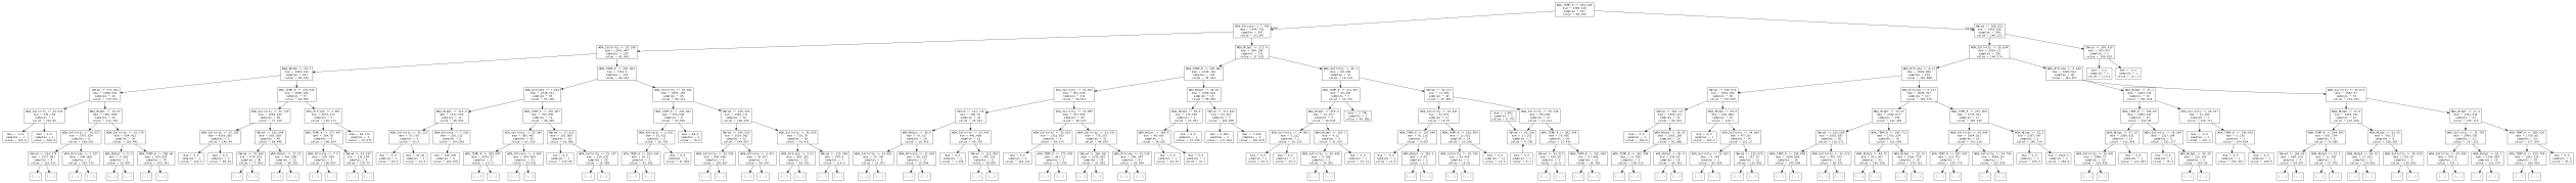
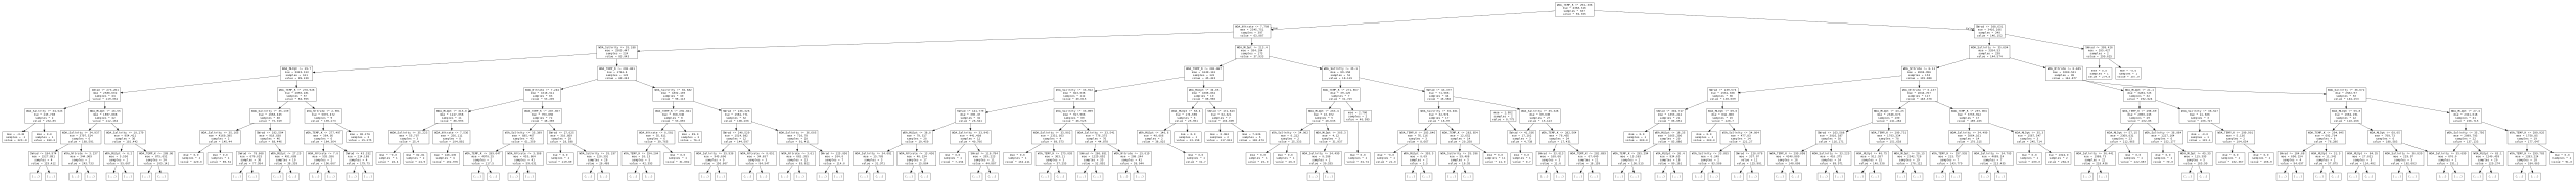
  digraph {
    fontname="Source Code Pro"
    node [fontname="Source Code Pro" shape=box]
    edge [fontname="Source Code Pro"]
    n1 [label="WOA_TEMP_K <= 294.306\nmse = 4368.316\nsamples = 637\nvalue = 94.355"]
    n2 [label="WOA_Nitrate <= 7.709\nmse = 2345.751\nsamples = 397\nvalue = 63.087"]
    n3 [label="SWrad <= 308.631\nmse = 3416.206\nsamples = 240\nvalue = 146.152"]
    n4 [label="WOA_Salinity <= 35.188\nmse = 2565.447\nsamples = 224\nvalue = 83.043"]
    n5 [label="WOA_MLDpt <= 213.4\nmse = 934.184\nsamples = 173\nvalue = 37.933"]
    n6 [label="WOA_Salinity <= 35.694\nmse = 3204.53\nsamples = 238\nvalue = 144.574"]
    n7 [label="SWrad <= 309.426\nmse = 205.427\nsamples = 2\nvalue = 299.625"]
    n8 [label="WOA_MLDpt <= 19.7\nmse = 3023.313\nsamples = 101\nvalue = 99.239"]
    n9 [label="WOA_TEMP_K <= 292.081\nmse = 1761.4\nsamples = 123\nvalue = 69.243"]
    n10 [label="WOA_TEMP_K <= 282.867\nmse = 1049.101\nsamples = 122\nvalue = 45.423"]
    n11 [label="WOA_Salinity <= 35.1\nmse = 89.158\nsamples = 51\nvalue = 18.119"]
    n12 [label="SWrad <= 273.261\nmse = 2588.602\nsamples = 44\nvalue = 119.032"]
    n13 [label="WOA_TEMP_K <= 278.928\nmse = 2850.281\nsamples = 57\nvalue = 84.955"]
    n14 [label="WOA_Nitrate <= 7.244\nmse = 1018.511\nsamples = 83\nvalue = 53.205"]
    n15 [label="WOA_Salinity <= 36.682\nmse = 1802.139\nsamples = 40\nvalue = 98.113"]
    n16 [label="WOA_MLDpt <= 16.55\nmse = 1897.888\nsamples = 42\nvalue = 112.134"]
    n17 [label="WOA_Salinity <= 34.523\nmse = 245.708\nsamples = 2\nvalue = 232.85"]
    n18 [label="WOA_Nitrate <= 2.901\nmse = 5875.472\nsamples = 9\nvalue = 139.273"]
    n19 [label="WOA_Salinity <= 35.139\nmse = 1658.445\nsamples = 48\nvalue = 75.019"]
    n20 [label="WOA_Salinity <= 10.279\nmse = 954.421\nsamples = 36\nvalue = 102.442"]
    n21 [label="WOA_Salinity <= 34.937\nmse = 3797.524\nsamples = 6\nvalue = 160.591"]
    n22 [label="mse = 0.0\nsamples = 1\nvalue = 260.0"]
    n23 [label="mse = -0.0\nsamples = 1\nvalue = 223.8"]
    n24 [label="WOA_MLDpt <= 6.2\nmse = 5.556\nsamples = 2\nvalue = 55.667"]
    n25 [label="WOA_TEMP_K <= 289.86\nmse = 875.652\nsamples = 34\nvalue = 105.141"]
    n26 [label="SWrad <= 184.974\nmse = 1527.891\nsamples = 4\nvalue = 129.412"]
    n27 [label="WOA_Nitrate <= 3.237\nmse = 344.969\nsamples = 2\nvalue = 243.733"]
    n28 [label="(...)"]
    n29 [label="(...)"]
    n30 [label="(...)"]
    n31 [label="(...)"]
    n32 [label="(...)"]
    n33 [label="(...)"]
    n34 [label="(...)"]
    n35 [label="(...)"]
    n36 [label="mse = 65.176\nsamples = 3\nvalue = 15.275"]
    n37 [label="WOA_TEMP_K <= 277.497\nmse = 364.05\nsamples = 6\nvalue = 184.364"]
    n38 [label="SWrad <= 192.594\nmse = 918.038\nsamples = 46\nvalue = 68.446"]
    n39 [label="WOA_Salinity <= 35.165\nmse = 4169.395\nsamples = 2\nvalue = 145.44"]
    n40 [label="WOA_Nitrate <= 7.0\nmse = 555.556\nsamples = 2\nvalue = 196.667"]
    n41 [label="SWrad <= 43.332\nmse = 214.188\nsamples = 4\nvalue = 179.75"]
    n42 [label="(...)"]
    n43 [label="(...)"]
    n44 [label="(...)"]
    n45 [label="(...)"]
    n46 [label="SWrad <= 78.608\nmse = 676.025\nsamples = 36\nvalue = 77.954"]
    n47 [label="WOA_MLDpt <= 27.25\nmse = 491.689\nsamples = 10\nvalue = 38.339"]
    n48 [label="mse = 0.0\nsamples = 1\nvalue = 220.0"]
    n49 [label="mse = 0.0\nsamples = 1\nvalue = 89.52"]
    n50 [label="(...)"]
    n51 [label="(...)"]
    n52 [label="(...)"]
    n53 [label="(...)"]
    n54 [label="WOA_TEMP_K <= 287.657\nmse = 793.856\nsamples = 72\nvalue = 48.369"]
    n55 [label="WOA_MLDpt <= 315.0\nmse = 1227.058\nsamples = 11\nvalue = 88.993"]
    n56 [label="SWrad <= 236.326\nmse = 1582.771\nsamples = 32\nvalue = 108.206"]
    n57 [label="WOA_TEMP_K <= 292.841\nmse = 358.546\nsamples = 8\nvalue = 53.855"]
    n58 [label="SWrad <= 27.025\nmse = 310.669\nsamples = 29\nvalue = 28.588"]
    n59 [label="WOA_Salinity <= 35.389\nmse = 685.467\nsamples = 43\nvalue = 61.359"]
    n60 [label="WOA_Nitrate <= 7.536\nmse = 256.111\nsamples = 8\nvalue = 104.892"]
    n61 [label="WOA_Salinity <= 35.223\nmse = 55.707\nsamples = 3\nvalue = 25.4"]
    n62 [label="mse = 0.0\nsamples = 1\nvalue = 119.69"]
    n63 [label="WOA_Salinity <= 35.197\nmse = 120.391\nsamples = 28\nvalue = 26.469"]
    n64 [label="WOA_TEMP_K <= 289.647\nmse = 4970.25\nsamples = 2\nvalue = 117.5"]
    n65 [label="WOA_Nitrate <= 3.388\nmse = 453.664\nsamples = 41\nvalue = 59.631"]
    n66 [label="(...)"]
    n67 [label="(...)"]
    n68 [label="(...)"]
    n69 [label="(...)"]
    n70 [label="(...)"]
    n71 [label="(...)"]
    n72 [label="mse = 146.435\nsamples = 4\nvalue = 102.976"]
    n73 [label="mse = 82.81\nsamples = 2\nvalue = 24.9"]
    n74 [label="mse = -0.0\nsamples = 1\nvalue = 26.4"]
    n75 [label="WOA_Salinity <= 36.605\nmse = 720.78\nsamples = 20\nvalue = 91.411"]
    n76 [label="SWrad <= 240.529\nmse = 1514.982\nsamples = 12\nvalue = 144.597"]
    n77 [label="mse = 49.0\nsamples = 2\nvalue = 76.4"]
    n78 [label="WOA_Nitrate <= 0.581\nmse = 35.811\nsamples = 6\nvalue = 39.765"]
    n79 [label="WOA_Nitrate <= 3.61\nmse = 662.355\nsamples = 13\nvalue = 83.622"]
    n80 [label="SWrad <= 125.056\nmse = 204.0\nsamples = 7\nvalue = 114.0"]
    n81 [label="WOA_Salinity <= 35.936\nmse = 945.606\nsamples = 9\nvalue = 156.607"]
    n82 [label="WOA_Nitrate <= 0.051\nmse = 34.657\nsamples = 3\nvalue = 84.547"]
    n83 [label="(...)"]
    n84 [label="(...)"]
    n85 [label="(...)"]
    n86 [label="(...)"]
    n87 [label="(...)"]
    n88 [label="(...)"]
    n89 [label="(...)"]
    n90 [label="(...)"]
    n91 [label="WOA_TEMP_K <= 294.204\nmse = 20.13\nsamples = 5\nvalue = 42.393"]
    n92 [label="mse = 0.0\nsamples = 1\nvalue = 31.882"]
    n93 [label="(...)"]
    n94 [label="(...)"]
    n95 [label="WOA_Salinity <= 33.912\nmse = 823.038\nsamples = 112\nvalue = 40.815"]
    n96 [label="WOA_MLDpt <= 34.05\nmse = 1088.832\nsamples = 10\nvalue = 88.965"]
    n97 [label="WOA_TEMP_K <= 271.857\nmse = 39.125\nsamples = 7\nvalue = 31.725"]
    n98 [label="SWrad <= 43.377\nmse = 71.586\nsamples = 44\nvalue = 16.586"]
    n99 [label="WOA_Salinity <= 33.899\nmse = 917.966\nsamples = 80\nvalue = 46.525"]
    n100 [label="SWrad <= 141.779\nmse = 300.47\nsamples = 32\nvalue = 26.541"]
    n101 [label="SWrad <= 171.823\nmse = 62.321\nsamples = 7\nvalue = 104.809"]
    n102 [label="WOA_MLDpt <= 58.4\nmse = 174.596\nsamples = 3\nvalue = 25.591"]
    n103 [label="WOA_Salinity <= 33.541\nmse = 776.375\nsamples = 76\nvalue = 44.878"]
    n104 [label="WOA_Salinity <= 33.902\nmse = 2331.053\nsamples = 4\nvalue = 69.573"]
    n105 [label="WOA_Salinity <= 33.943\nmse = 441.408\nsamples = 12\nvalue = 40.706"]
    n106 [label="WOA_MLDpt <= 38.0\nmse = 79.517\nsamples = 20\nvalue = 19.459"]
    n107 [label="SWrad <= 260.651\nmse = 1229.692\nsamples = 35\nvalue = 52.892"]
    n108 [label="WOA_Nitrate <= 15.019\nmse = 288.244\nsamples = 41\nvalue = 38.044"]
    n109 [label="mse = 0.0\nsamples = 1\nvalue = 134.211"]
    n110 [label="WOA_TEMP_K <= 275.093\nmse = 363.11\nsamples = 3\nvalue = 37.255"]
    n111 [label="(...)"]
    n112 [label="(...)"]
    n113 [label="(...)"]
    n114 [label="(...)"]
    n115 [label="(...)"]
    n116 [label="(...)"]
    n117 [label="mse = 0.0\nsamples = 1\nvalue = 7.254"]
    n118 [label="SWrad <= 116.784\nmse = 339.223\nsamples = 11\nvalue = 44.887"]
    n119 [label="WOA_Salinity <= 34.081\nmse = 15.705\nsamples = 3\nvalue = 31.971"]
    n120 [label="WOA_Nitrate <= 13.436\nmse = 40.234\nsamples = 17\nvalue = 15.884"]
    n121 [label="(...)"]
    n122 [label="(...)"]
    n123 [label="(...)"]
    n124 [label="(...)"]
    n125 [label="(...)"]
    n126 [label="(...)"]
    n127 [label="mse = 7.626\nsamples = 5\nvalue = 100.474"]
    n128 [label="mse = 0.964\nsamples = 2\nvalue = 117.812"]
    n129 [label="mse = 0.0\nsamples = 1\nvalue = 13.158"]
    n130 [label="WOA_MLDpt <= 140.6\nmse = 40.006\nsamples = 2\nvalue = 38.025"]
-   n131 [label="mse = 0.0\nsamples = 1\nvalue = 44.35"]
    n132 [label="mse = 0.0\nsamples = 1\nvalue = 31.7"]
    n133 [label="mse = 2.706\nsamples = 2\nvalue = 40.995"]
    n134 [label="WOA_MLDpt <= 263.4\nmse = 13.072\nsamples = 5\nvalue = 28.635"]
    n135 [label="WOA_Salinity <= 35.328\nmse = 89.649\nsamples = 27\nvalue = 15.123"]
    n136 [label="WOA_Salinity <= 35.461\nmse = 32.974\nsamples = 17\nvalue = 18.97"]
    n137 [label="WOA_Salinity <= 34.902\nmse = 0.222\nsamples = 2\nvalue = 25.333"]
    n138 [label="WOA_MLDpt <= 305.3\nmse = 4.12\nsamples = 3\nvalue = 31.937"]
    n139 [label="mse = 0.0\nsamples = 1\nvalue = 25.0"]
    n140 [label="mse = 0.0\nsamples = 1\nvalue = 26.0"]
    n141 [label="mse = 0.0\nsamples = 1\nvalue = 34.74"]
    n142 [label="WOA_Salinity <= 34.499\nmse = 0.286\nsamples = 2\nvalue = 30.535"]
    n143 [label="(...)"]
    n144 [label="(...)"]
    n145 [label="WOA_TEMP_K <= 282.564\nmse = 76.455\nsamples = 24\nvalue = 17.431"]
    n146 [label="SWrad <= 41.505\nmse = 17.202\nsamples = 3\nvalue = 4.738"]
    n147 [label="WOA_TEMP_K <= 283.654\nmse = 12.652\nsamples = 14\nvalue = 20.258"]
    n148 [label="WOA_TEMP_K <= 283.846\nmse = 76.116\nsamples = 3\nvalue = 8.667"]
    n149 [label="SWrad <= 33.013\nmse = 108.66\nsamples = 3\nvalue = 11.6"]
    n150 [label="WOA_TEMP_K <= 282.699\nmse = 67.649\nsamples = 21\nvalue = 18.159"]
    n151 [label="mse = 0.0\nsamples = 1\nvalue = 0.7"]
    n152 [label="(...)"]
    n153 [label="(...)"]
    n154 [label="(...)"]
    n155 [label="(...)"]
    n156 [label="mse = 1.802\nsamples = 2\nvalue = 8.775"]
    n157 [label="mse = 0.0\nsamples = 11\nvalue = 21.0"]
    n158 [label="WOA_Salinity <= 35.396\nmse = 59.408\nsamples = 3\nvalue = 16.55"]
    n159 [label="WOA_MLDpt <= 393.5\nmse = 0.09\nsamples = 2\nvalue = 2.5"]
    n160 [label="mse = -0.0\nsamples = 1\nvalue = 21.0"]
    n161 [label="(...)"]
    n162 [label="(...)"]
    n163 [label="(...)"]
    n164 [label="(...)"]
    n165 [label="WOA_Nitrate <= 0.11\nmse = 2894.956\nsamples = 153\nvalue = 135.988"]
    n166 [label="WOA_Nitrate <= 0.045\nmse = 3380.531\nsamples = 85\nvalue = 161.877"]
    n167 [label="mse = 0.0\nsamples = 1\nvalue = 274.8"]
    n168 [label="mse = -0.0\nsamples = 1\nvalue = 307.9"]
    n169 [label="SWrad <= 239.574\nmse = 1532.308\nsamples = 36\nvalue = 103.009"]
    n170 [label="WOA_Nitrate <= 0.137\nmse = 2844.767\nsamples = 117\nvalue = 148.378"]
    n171 [label="WOA_MLDpt <= 21.1\nmse = 3284.725\nsamples = 32\nvalue = 192.624"]
    n172 [label="WOA_Salinity <= 36.672\nmse = 2582.97\nsamples = 53\nvalue = 144.253"]
    n173 [label="WOA_MLDpt <= 69.6\nmse = 842.868\nsamples = 15\nvalue = 126.7"]
    n174 [label="SWrad <= 304.717\nmse = 1353.212\nsamples = 21\nvalue = 86.651"]
    n175 [label="WOA_TEMP_K <= 297.084\nmse = 3755.912\nsamples = 17\nvalue = 189.165"]
    n176 [label="WOA_MLDpt <= 43.25\nmse = 2346.673\nsamples = 100\nvalue = 141.284"]
    n177 [label="WOA_Salinity <= 34.004\nmse = 477.83\nsamples = 14\nvalue = 121.27"]
    n178 [label="mse = 0.0\nsamples = 1\nvalue = 200.0"]
    n179 [label="WOA_MLDpt <= 18.35\nmse = 1065.206\nsamples = 20\nvalue = 83.886"]
    n180 [label="mse = 0.0\nsamples = 1\nvalue = 200.0"]
    n181 [label="WOA_Salinity <= 33.055\nmse = 6.248\nsamples = 2\nvalue = 83.586"]
-   n182 [label="SWrad <= 220.078\nmse = 337.07\nsamples = 12\nvalue = 125.981"]
+   n182 [label="SWrad <= 220.078\nmse = 337.07\nvalue = 12\nvalue = 125.981"]
    n183 [label="(...)"]
    n184 [label="(...)"]
    n185 [label="(...)"]
    n186 [label="(...)"]
    n187 [label="WOA_TEMP_K <= 295.294\nmse = 15.563\nsamples = 2\nvalue = 156.515"]
    n188 [label="WOA_MLDpt <= 26.4\nmse = 834.65\nsamples = 18\nvalue = 80.161"]
    n189 [label="(...)"]
    n190 [label="(...)"]
    n191 [label="(...)"]
    n192 [label="(...)"]
    n193 [label="WOA_MLDpt <= 35.3\nmse = 1567.347\nsamples = 3\nvalue = 245.714"]
    n194 [label="WOA_Salinity <= 34.499\nmse = 3064.161\nsamples = 14\nvalue = 170.315"]
    n195 [label="WOA_TEMP_K <= 299.731\nmse = 1703.334\nsamples = 70\nvalue = 151.638"]
    n196 [label="SWrad <= 163.588\nmse = 3016.387\nsamples = 30\nvalue = 116.171"]
    n197 [label="mse = 0.0\nsamples = 1\nvalue = 200.0"]
    n198 [label="mse = 1024.0\nsamples = 2\nvalue = 264.0"]
    n199 [label="WOA_TEMP_K <= 297.955\nmse = 215.757\nsamples = 7\nvalue = 143.779"]
    n200 [label="WOA_Salinity <= 34.705\nmse = 4689.24\nsamples = 7\nvalue = 213.435"]
    n201 [label="(...)"]
    n202 [label="(...)"]
    n203 [label="(...)"]
    n204 [label="(...)"]
    n205 [label="WOA_MLDpt <= 40.75\nmse = 911.557\nsamples = 51\nvalue = 140.338"]
    n206 [label="WOA_MLDpt <= 28.15\nmse = 2542.726\nsamples = 19\nvalue = 176.122"]
    n207 [label="WOA_TEMP_K <= 299.098\nmse = 4340.889\nsamples = 16\nvalue = 148.608"]
    n208 [label="WOA_Salinity <= 33.225\nmse = 410.375\nsamples = 14\nvalue = 89.971"]
    n209 [label="(...)"]
    n210 [label="(...)"]
    n211 [label="(...)"]
    n212 [label="(...)"]
    n213 [label="(...)"]
    n214 [label="(...)"]
    n215 [label="(...)"]
    n216 [label="(...)"]
    n217 [label="WOA_Salinity <= 36.527\nmse = 21.636\nsamples = 3\nvalue = 106.727"]
    n218 [label="WOA_TEMP_K <= 298.69\nmse = 2690.245\nsamples = 29\nvalue = 202.85"]
    n219 [label="WOA_MLDpt <= 27.4\nmse = 2341.018\nsamples = 41\nvalue = 156.715"]
    n220 [label="WOA_MLDpt <= 55.8\nmse = 1664.191\nsamples = 12\nvalue = 110.266"]
    n221 [label="WOA_TEMP_K <= 299.901\nmse = 5.136\nsamples = 2\nvalue = 104.634"]
    n222 [label="mse = -0.0\nsamples = 1\nvalue = 115.1"]
    n223 [label="WOA_Salinity <= 36.064\nmse = 1227.164\nsamples = 6\nvalue = 152.277"]
    n224 [label="WOA_MLDpt <= 57.15\nmse = 2369.031\nsamples = 23\nvalue = 212.965"]
    n225 [label="mse = 0.0\nsamples = 1\nvalue = 102.367"]
    n226 [label="mse = 0.0\nsamples = 1\nvalue = 106.9"]
    n227 [label="mse = 0.0\nsamples = 1\nvalue = 70.0"]
    n228 [label="WOA_MLDpt <= 45.35\nmse = 115.395\nsamples = 5\nvalue = 165.99"]
    n229 [label="WOA_Salinity <= 36.441\nmse = 1988.73\nsamples = 22\nvalue = 218.436"]
    n230 [label="mse = 0.0\nsamples = 1\nvalue = 122.687"]
    n231 [label="(...)"]
    n232 [label="(...)"]
    n233 [label="(...)"]
    n234 [label="(...)"]
    n235 [label="WOA_TEMP_K <= 299.925\nmse = 1750.85\nsamples = 19\nvalue = 177.647"]
    n236 [label="WOA_Salinity <= 35.756\nmse = 2099.793\nsamples = 22\nvalue = 137.133"]
    n237 [label="WOA_TEMP_K <= 294.645\nmse = 692.704\nsamples = 6\nvalue = 76.286"]
    n238 [label="WOA_MLDpt <= 60.05\nmse = 709.73\nsamples = 6\nvalue = 188.583"]
    n239 [label="WOA_TEMP_K <= 299.783\nmse = 1283.224\nsamples = 18\nvalue = 184.065"]
    n240 [label="mse = 0.0\nsamples = 1\nvalue = 91.0"]
    n241 [label="WOA_Salinity <= 35.699\nmse = 676.0\nsamples = 2\nvalue = 251.1"]
    n242 [label="WOA_MLDpt <= 63.1\nmse = 1240.459\nsamples = 20\nvalue = 129.274"]
    n243 [label="(...)"]
    n244 [label="(...)"]
    n245 [label="(...)"]
    n246 [label="(...)"]
    n247 [label="(...)"]
    n248 [label="(...)"]
    n249 [label="WOA_MLDpt <= 31.5\nmse = 11.342\nsamples = 2\nvalue = 57.875"]
    n250 [label="SWrad <= 184.68\nmse = 696.154\nsamples = 4\nvalue = 94.697"]
    n251 [label="WOA_Salinity <= 36.839\nmse = 229.97\nsamples = 3\nvalue = 162.683"]
    n252 [label="WOA_MLDpt <= 84.35\nmse = 27.821\nsamples = 3\nvalue = 114.482"]
    n253 [label="(...)"]
    n254 [label="(...)"]
    n255 [label="(...)"]
    n256 [label="(...)"]
    n257 [label="(...)"]
    n258 [label="(...)"]
    n259 [label="(...)"]
    n260 [label="(...)"]
    n1 -> n2 [headlabel=True labelangle=45 labeldistance=2.5]
    n1 -> n3 [headlabel=False labelangle=-45 labeldistance=2.5]
    n2 -> n4
    n2 -> n5
    n3 -> n6
    n3 -> n7
    n4 -> n8
    n4 -> n9
    n5 -> n10
    n5 -> n11
    n6 -> n165
    n6 -> n166
    n7 -> n167
    n7 -> n168
    n8 -> n12
    n8 -> n13
    n9 -> n14
    n9 -> n15
    n10 -> n95
    n10 -> n96
    n11 -> n97
    n11 -> n98
    n12 -> n16
    n12 -> n17
    n13 -> n18
    n13 -> n19
    n14 -> n54
    n14 -> n55
    n15 -> n56
    n15 -> n57
    n16 -> n20
    n16 -> n21
    n17 -> n22
    n17 -> n23
    n18 -> n36
    n18 -> n37
    n19 -> n38
    n19 -> n39
    n20 -> n24
    n20 -> n25
    n21 -> n26
    n21 -> n27
    n24 -> n28
    n24 -> n29
    n25 -> n30
    n25 -> n31
    n26 -> n32
    n26 -> n33
    n27 -> n34
    n27 -> n35
    n37 -> n40
    n37 -> n41
-   n38 -> n46
    n38 -> n47
    n39 -> n48
    n39 -> n49
    n40 -> n42
    n40 -> n43
    n41 -> n44
    n41 -> n45
    n46 -> n50
    n46 -> n51
    n47 -> n52
    n47 -> n53
    n54 -> n58
    n54 -> n59
    n55 -> n60
    n55 -> n61
    n56 -> n75
    n56 -> n76
    n57 -> n77
    n57 -> n78
    n58 -> n62
    n58 -> n63
    n59 -> n64
    n59 -> n65
    n60 -> n72
    n61 -> n73
    n61 -> n74
    n63 -> n66
    n63 -> n67
    n64 -> n68
    n64 -> n69
    n65 -> n70
    n65 -> n71
    n75 -> n79
    n75 -> n80
    n76 -> n81
    n76 -> n82
    n78 -> n91
    n78 -> n92
    n79 -> n83
    n79 -> n84
    n80 -> n85
    n80 -> n86
    n81 -> n87
    n81 -> n88
    n82 -> n89
    n82 -> n90
    n91 -> n93
    n91 -> n94
    n95 -> n99
    n95 -> n100
    n96 -> n101
    n96 -> n102
    n97 -> n133
    n97 -> n134
    n98 -> n135
    n98 -> n136
    n99 -> n103
    n99 -> n104
    n100 -> n105
    n100 -> n106
    n101 -> n127
    n101 -> n128
    n102 -> n129
    n102 -> n130
    n103 -> n107
    n103 -> n108
    n104 -> n109
    n104 -> n110
    n105 -> n117
    n105 -> n118
    n106 -> n119
    n106 -> n120
    n107 -> n111
    n107 -> n112
    n108 -> n113
    n108 -> n114
    n110 -> n115
    n110 -> n116
    n118 -> n121
    n118 -> n122
    n119 -> n123
    n119 -> n124
    n120 -> n125
    n120 -> n126
-   n130 -> n131
    n130 -> n132
    n134 -> n137
    n134 -> n138
    n135 -> n145
    n135 -> n146
    n136 -> n147
    n136 -> n148
    n137 -> n139
    n137 -> n140
-   n138 -> n141
+   n133 -> n141
    n138 -> n142
    n142 -> n143
    n142 -> n144
    n145 -> n149
    n145 -> n150
-   n151 -> n146
+   n146 -> n151
    n147 -> n157
    n147 -> n158
    n148 -> n159
    n148 -> n160
    n149 -> n152
    n149 -> n153
    n150 -> n154
    n150 -> n155
    n156 -> n146
    n158 -> n161
    n158 -> n162
    n159 -> n163
    n159 -> n164
    n165 -> n169
    n165 -> n170
    n166 -> n171
    n166 -> n172
    n169 -> n173
    n169 -> n174
    n170 -> n175
    n170 -> n176
    n171 -> n217
    n171 -> n218
    n172 -> n219
    n172 -> n220
    n173 -> n177
    n173 -> n178
    n174 -> n179
    n174 -> n180
    n175 -> n193
    n175 -> n194
    n176 -> n195
    n176 -> n196
    n177 -> n181
    n177 -> n182
    n179 -> n187
    n179 -> n188
    n181 -> n183
    n181 -> n184
    n182 -> n185
    n182 -> n186
    n187 -> n189
    n187 -> n190
    n188 -> n191
    n188 -> n192
    n193 -> n197
    n193 -> n198
    n194 -> n199
    n194 -> n200
    n195 -> n205
    n195 -> n206
    n196 -> n207
    n196 -> n208
    n199 -> n201
    n199 -> n202
    n200 -> n203
    n200 -> n204
    n205 -> n209
    n205 -> n210
    n206 -> n211
    n206 -> n212
    n207 -> n213
    n207 -> n214
    n208 -> n215
    n208 -> n216
    n217 -> n221
    n217 -> n222
    n218 -> n223
    n218 -> n224
    n219 -> n235
    n219 -> n236
    n220 -> n237
    n220 -> n238
    n221 -> n225
    n221 -> n226
    n223 -> n227
    n223 -> n228
    n224 -> n229
    n224 -> n230
    n228 -> n231
    n228 -> n232
    n229 -> n233
    n229 -> n234
    n235 -> n239
    n235 -> n240
    n236 -> n241
    n236 -> n242
    n237 -> n249
    n237 -> n250
    n238 -> n251
-   n238 -> n252
+   n238 -> n241
    n239 -> n243
    n239 -> n244
    n241 -> n245
    n241 -> n246
    n242 -> n247
    n242 -> n248
    n249 -> n253
    n249 -> n254
    n250 -> n255
    n250 -> n256
    n251 -> n257
    n251 -> n258
    n252 -> n259
    n252 -> n260
  }
